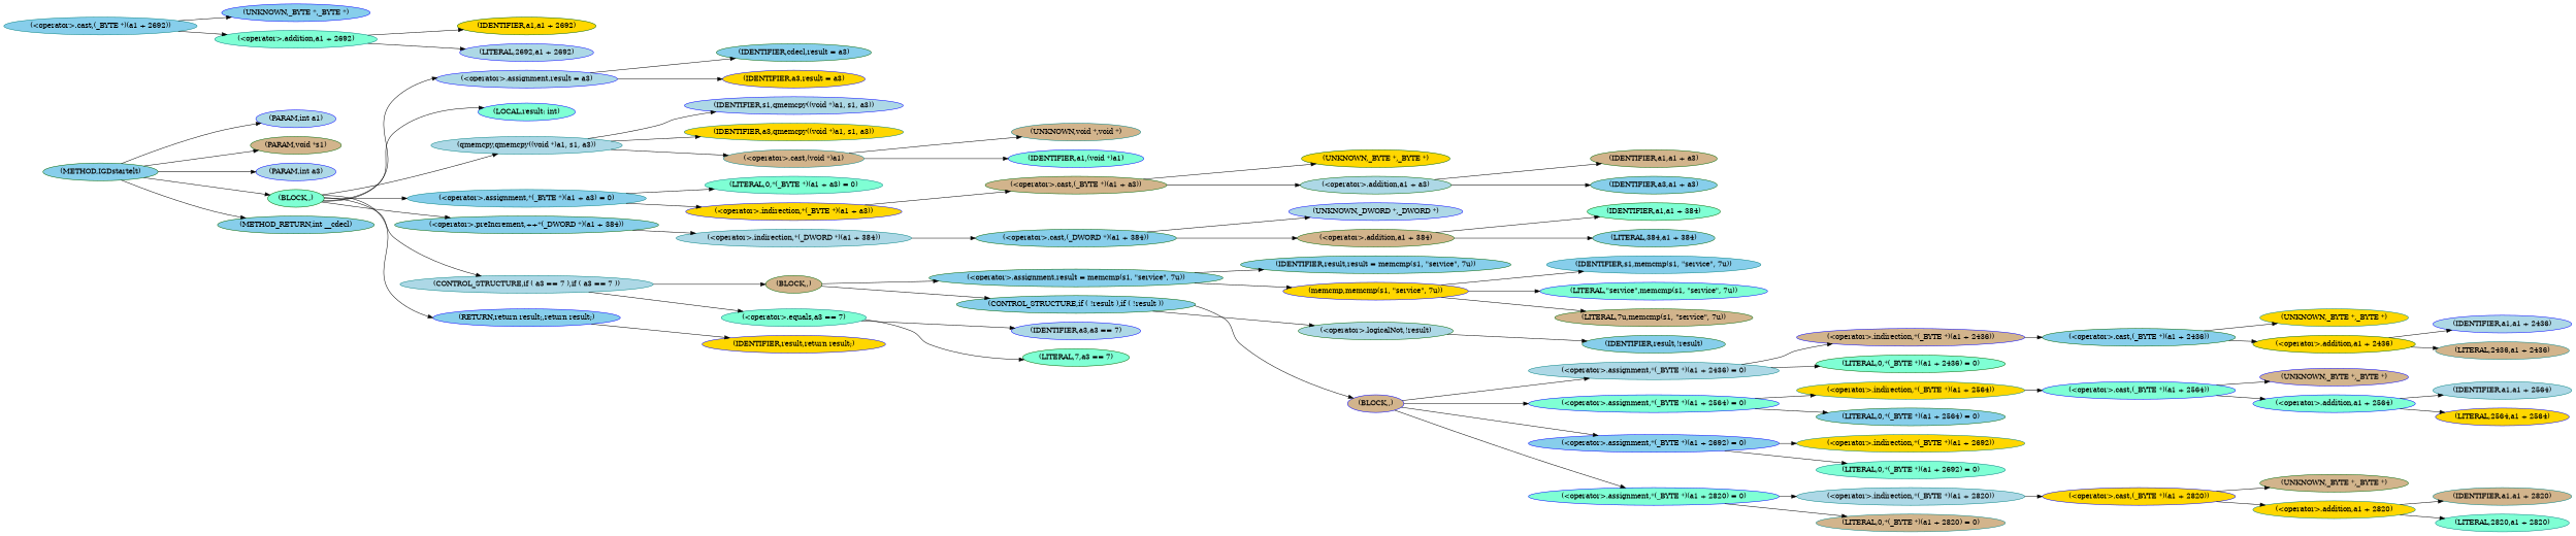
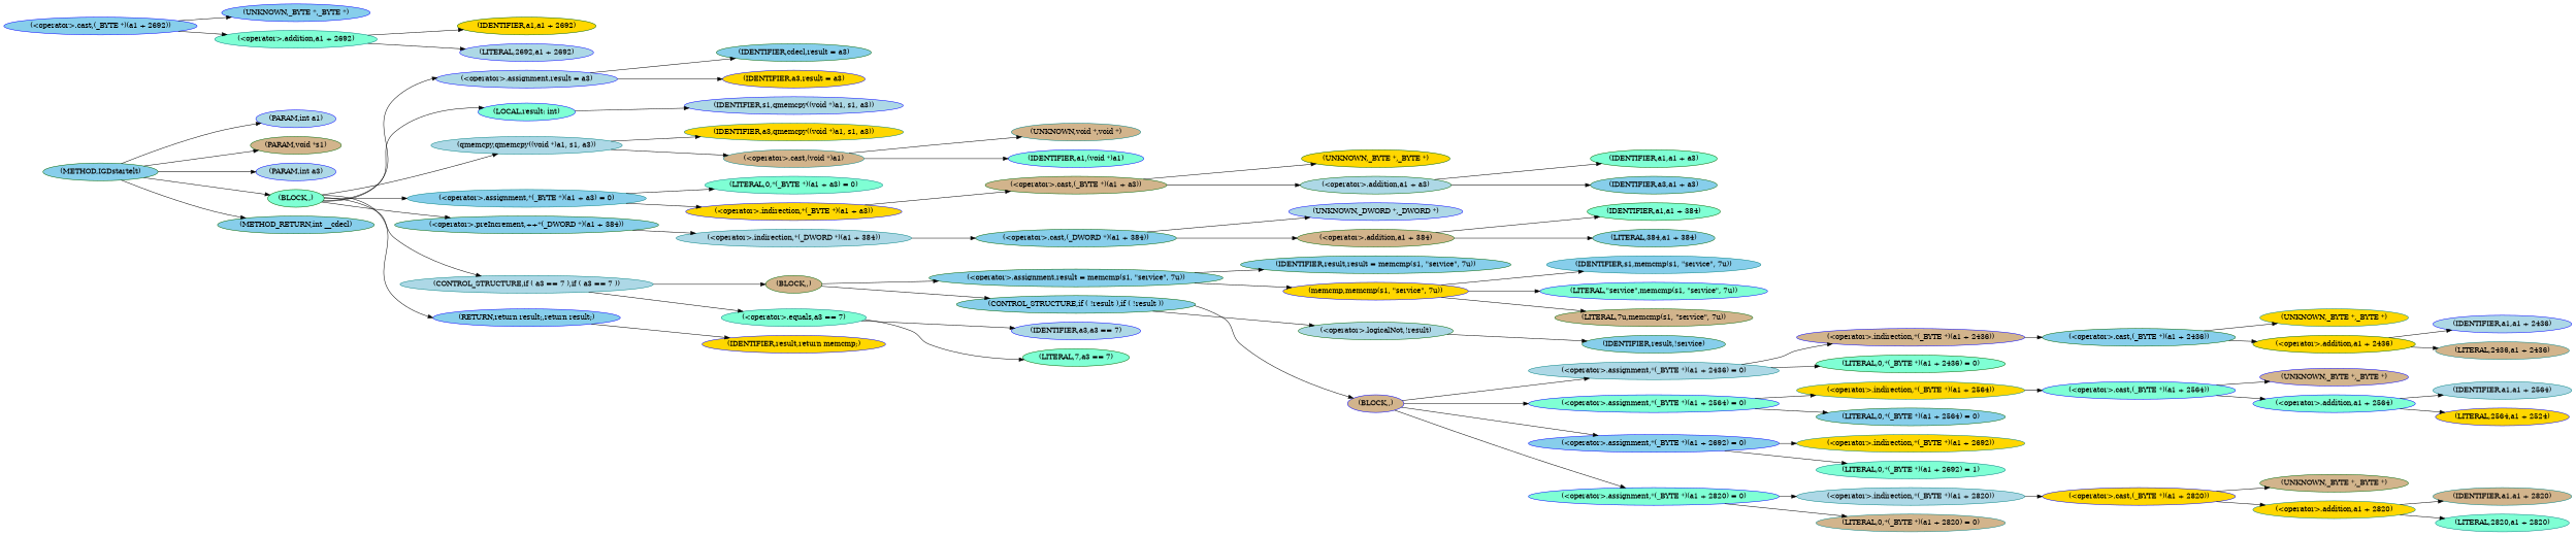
  digraph {
    rankdir=LR
    node [color=darkgreen fillcolor=skyblue style=filled]
    n1 [label="(METHOD,IGDstartelt)"]
    n2 [color=blue fillcolor=lightblue label="(PARAM,int a1)"]
    n3 [fillcolor=tan label="(PARAM,void *s1)"]
    n4 [color=blue fillcolor=lightblue label="(PARAM,int a3)"]
    n5 [fillcolor=aquamarine label="(BLOCK,,)"]
    n6 [label="(METHOD_RETURN,int __cdecl)"]
    n7 [color=blue fillcolor=aquamarine label="(LOCAL,result: int)"]
    n8 [color=blue fillcolor=lightblue label="(<operator>.assignment,result = a3)"]
    n9 [color=teal fillcolor=lightblue label="(qmemcpy,qmemcpy((void *)a1, s1, a3))"]
    n10 [color=teal label="(<operator>.assignment,*(_BYTE *)(a1 + a3) = 0)"]
    n11 [label="(<operator>.preIncrement,++*(_DWORD *)(a1 + 384))"]
    n12 [color=teal fillcolor=lightblue label="(CONTROL_STRUCTURE,if ( a3 == 7 ),if ( a3 == 7 ))"]
    n13 [color=blue label="(RETURN,return result;,return result;)"]
    n14 [label="(IDENTIFIER,cdecl,result = a3)"]
    n15 [color=blue fillcolor=gold label="(IDENTIFIER,a3,result = a3)"]
    n16 [color=teal fillcolor=tan label="(<operator>.cast,(void *)a1)"]
    n17 [color=blue fillcolor=lightblue label="(IDENTIFIER,s1,qmemcpy((void *)a1, s1, a3))"]
    n18 [color=teal fillcolor=gold label="(IDENTIFIER,a3,qmemcpy((void *)a1, s1, a3))"]
    n19 [color=blue fillcolor=gold label="(<operator>.indirection,*(_BYTE *)(a1 + a3))"]
    n20 [color=teal fillcolor=aquamarine label="(LITERAL,0,*(_BYTE *)(a1 + a3) = 0)"]
    n21 [color=teal fillcolor=lightblue label="(<operator>.indirection,*(_DWORD *)(a1 + 384))"]
    n22 [color=teal fillcolor=aquamarine label="(<operator>.equals,a3 == 7)"]
    n23 [fillcolor=tan label="(BLOCK,,)"]
-   n24 [color=blue fillcolor=gold label="(IDENTIFIER,result,return result;)"]
+   n24 [color=blue fillcolor=gold label="(IDENTIFIER,result,return memcmp;)"]
    n25 [color=teal fillcolor=tan label="(UNKNOWN,void *,void *)"]
    n26 [color=blue fillcolor=aquamarine label="(IDENTIFIER,a1,(void *)a1)"]
    n27 [fillcolor=tan label="(<operator>.cast,(_BYTE *)(a1 + a3))"]
    n28 [fillcolor=gold label="(UNKNOWN,_BYTE *,_BYTE *)"]
    n29 [fillcolor=lightblue label="(<operator>.addition,a1 + a3)"]
-   n30 [fillcolor=tan label="(IDENTIFIER,a1,a1 + a3)"]
+   n30 [fillcolor=aquamarine label="(IDENTIFIER,a1,a1 + a3)"]
    n31 [label="(IDENTIFIER,a3,a1 + a3)"]
    n32 [label="(<operator>.cast,(_DWORD *)(a1 + 384))"]
    n33 [color=blue fillcolor=lightblue label="(UNKNOWN,_DWORD *,_DWORD *)"]
    n34 [fillcolor=tan label="(<operator>.addition,a1 + 384)"]
    n35 [fillcolor=aquamarine label="(IDENTIFIER,a1,a1 + 384)"]
    n36 [label="(LITERAL,384,a1 + 384)"]
    n37 [color=blue fillcolor=lightblue label="(IDENTIFIER,a3,a3 == 7)"]
    n38 [fillcolor=aquamarine label="(LITERAL,7,a3 == 7)"]
    n39 [label="(<operator>.assignment,result = memcmp(s1, \"service\", 7u))"]
    n40 [label="(CONTROL_STRUCTURE,if ( !result ),if ( !result ))"]
    n41 [label="(IDENTIFIER,result,result = memcmp(s1, \"service\", 7u))"]
    n42 [color=blue fillcolor=gold label="(memcmp,memcmp(s1, \"service\", 7u))"]
    n43 [fillcolor=lightblue label="(<operator>.logicalNot,!result)"]
    n44 [color=blue fillcolor=tan label="(BLOCK,,)"]
    n45 [color=teal label="(IDENTIFIER,s1,memcmp(s1, \"service\", 7u))"]
    n46 [color=blue fillcolor=aquamarine label="(LITERAL,\"service\",memcmp(s1, \"service\", 7u))"]
    n47 [fillcolor=tan label="(LITERAL,7u,memcmp(s1, \"service\", 7u))"]
-   n48 [label="(IDENTIFIER,result,!result)"]
+   n48 [label="(IDENTIFIER,result,!service)"]
    n49 [color=teal fillcolor=lightblue label="(<operator>.assignment,*(_BYTE *)(a1 + 2436) = 0)"]
    n50 [color=blue fillcolor=aquamarine label="(<operator>.assignment,*(_BYTE *)(a1 + 2564) = 0)"]
    n51 [color=blue label="(<operator>.assignment,*(_BYTE *)(a1 + 2692) = 0)"]
    n52 [color=blue fillcolor=aquamarine label="(<operator>.assignment,*(_BYTE *)(a1 + 2820) = 0)"]
    n53 [color=blue fillcolor=tan label="(<operator>.indirection,*(_BYTE *)(a1 + 2436))"]
    n54 [fillcolor=aquamarine label="(LITERAL,0,*(_BYTE *)(a1 + 2436) = 0)"]
    n55 [color=teal fillcolor=gold label="(<operator>.indirection,*(_BYTE *)(a1 + 2564))"]
    n56 [label="(LITERAL,0,*(_BYTE *)(a1 + 2564) = 0)"]
    n57 [color=teal fillcolor=gold label="(<operator>.indirection,*(_BYTE *)(a1 + 2692))"]
-   n58 [color=teal fillcolor=aquamarine label="(LITERAL,0,*(_BYTE *)(a1 + 2692) = 0)"]
+   n58 [color=teal fillcolor=aquamarine label="(LITERAL,0,*(_BYTE *)(a1 + 2692) = 1)"]
    n59 [color=teal fillcolor=lightblue label="(<operator>.indirection,*(_BYTE *)(a1 + 2820))"]
    n60 [color=teal fillcolor=tan label="(LITERAL,0,*(_BYTE *)(a1 + 2820) = 0)"]
    n61 [label="(<operator>.cast,(_BYTE *)(a1 + 2436))"]
    n62 [color=teal fillcolor=gold label="(UNKNOWN,_BYTE *,_BYTE *)"]
    n63 [fillcolor=gold label="(<operator>.addition,a1 + 2436)"]
    n64 [color=blue fillcolor=lightblue label="(IDENTIFIER,a1,a1 + 2436)"]
    n65 [color=teal fillcolor=tan label="(LITERAL,2436,a1 + 2436)"]
    n66 [color=blue fillcolor=aquamarine label="(<operator>.cast,(_BYTE *)(a1 + 2564))"]
    n67 [color=blue fillcolor=tan label="(UNKNOWN,_BYTE *,_BYTE *)"]
    n68 [color=blue fillcolor=aquamarine label="(<operator>.addition,a1 + 2564)"]
    n69 [color=teal fillcolor=lightblue label="(IDENTIFIER,a1,a1 + 2564)"]
-   n70 [color=blue fillcolor=gold label="(LITERAL,2564,a1 + 2564)"]
-   n71 [color=teal label="(<operator>.cast,(_BYTE *)(a1 + 2692))"]
+   n70 [color=blue fillcolor=gold label="(LITERAL,2564,a1 + 2524)"]
+   n71 [color=blue label="(<operator>.cast,(_BYTE *)(a1 + 2692))"]
    n72 [color=blue label="(UNKNOWN,_BYTE *,_BYTE *)"]
    n73 [color=teal fillcolor=aquamarine label="(<operator>.addition,a1 + 2692)"]
    n74 [fillcolor=gold label="(IDENTIFIER,a1,a1 + 2692)"]
    n75 [color=blue fillcolor=lightblue label="(LITERAL,2692,a1 + 2692)"]
    n76 [color=blue fillcolor=gold label="(<operator>.cast,(_BYTE *)(a1 + 2820))"]
    n77 [fillcolor=tan label="(UNKNOWN,_BYTE *,_BYTE *)"]
    n78 [color=teal fillcolor=gold label="(<operator>.addition,a1 + 2820)"]
    n79 [color=teal fillcolor=tan label="(IDENTIFIER,a1,a1 + 2820)"]
    n80 [color=teal fillcolor=aquamarine label="(LITERAL,2820,a1 + 2820)"]
    n1 -> n2
    n1 -> n3
    n1 -> n4
    n1 -> n5
    n1 -> n6
    n5 -> n7
    n5 -> n8
    n5 -> n9
    n5 -> n10
    n5 -> n11
    n5 -> n12
    n5 -> n13
    n8 -> n14
    n8 -> n15
    n9 -> n16
-   n9 -> n17
+   n7 -> n17
    n9 -> n18
    n10 -> n19
    n10 -> n20
    n11 -> n21
    n12 -> n22
    n12 -> n23
    n13 -> n24
    n16 -> n25
    n16 -> n26
    n19 -> n27
    n21 -> n32
    n22 -> n37
    n22 -> n38
    n23 -> n39
    n23 -> n40
    n27 -> n28
    n27 -> n29
    n29 -> n30
    n29 -> n31
    n32 -> n33
    n32 -> n34
    n34 -> n35
    n34 -> n36
    n39 -> n41
    n39 -> n42
    n40 -> n43
    n40 -> n44
    n42 -> n45
    n42 -> n46
    n42 -> n47
    n43 -> n48
    n44 -> n49
    n44 -> n50
    n44 -> n51
    n44 -> n52
    n49 -> n53
    n49 -> n54
    n50 -> n55
    n50 -> n56
    n51 -> n57
    n51 -> n58
    n52 -> n59
    n52 -> n60
    n53 -> n61
    n55 -> n66
    n59 -> n76
    n61 -> n62
    n61 -> n63
    n63 -> n64
    n63 -> n65
    n66 -> n67
    n66 -> n68
    n68 -> n69
    n68 -> n70
    n71 -> n72
    n71 -> n73
    n73 -> n74
    n73 -> n75
    n76 -> n77
    n76 -> n78
    n78 -> n79
    n78 -> n80
  }
